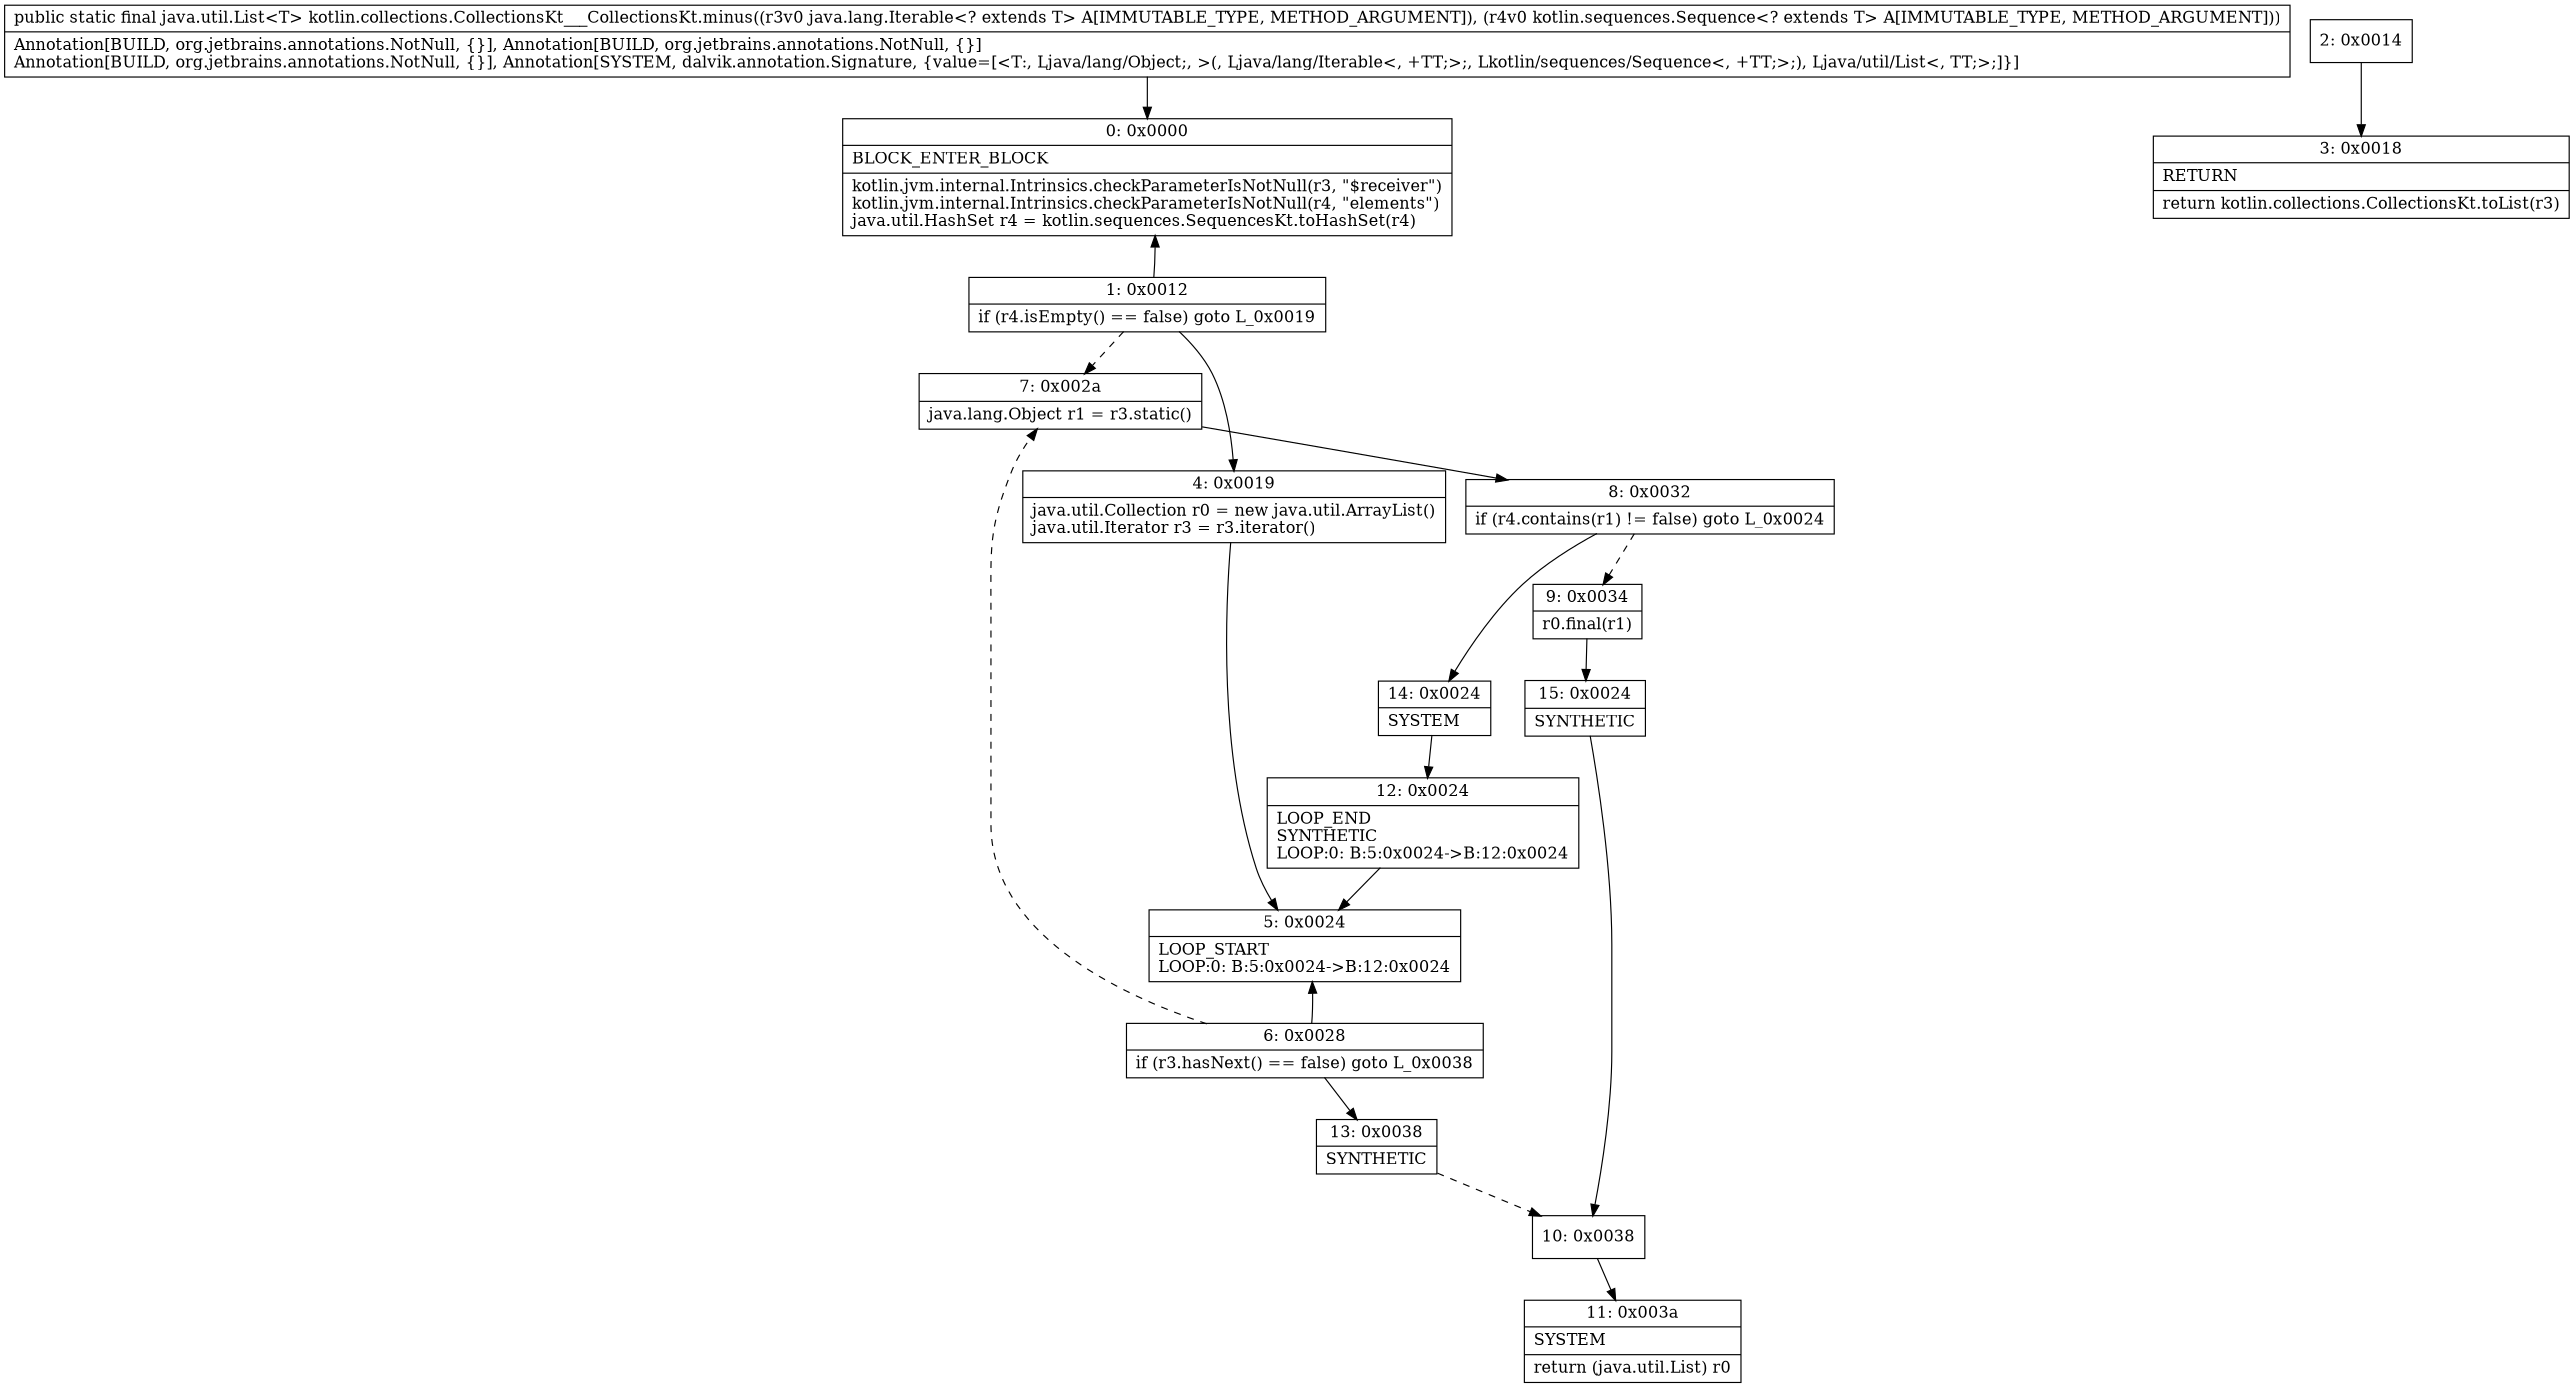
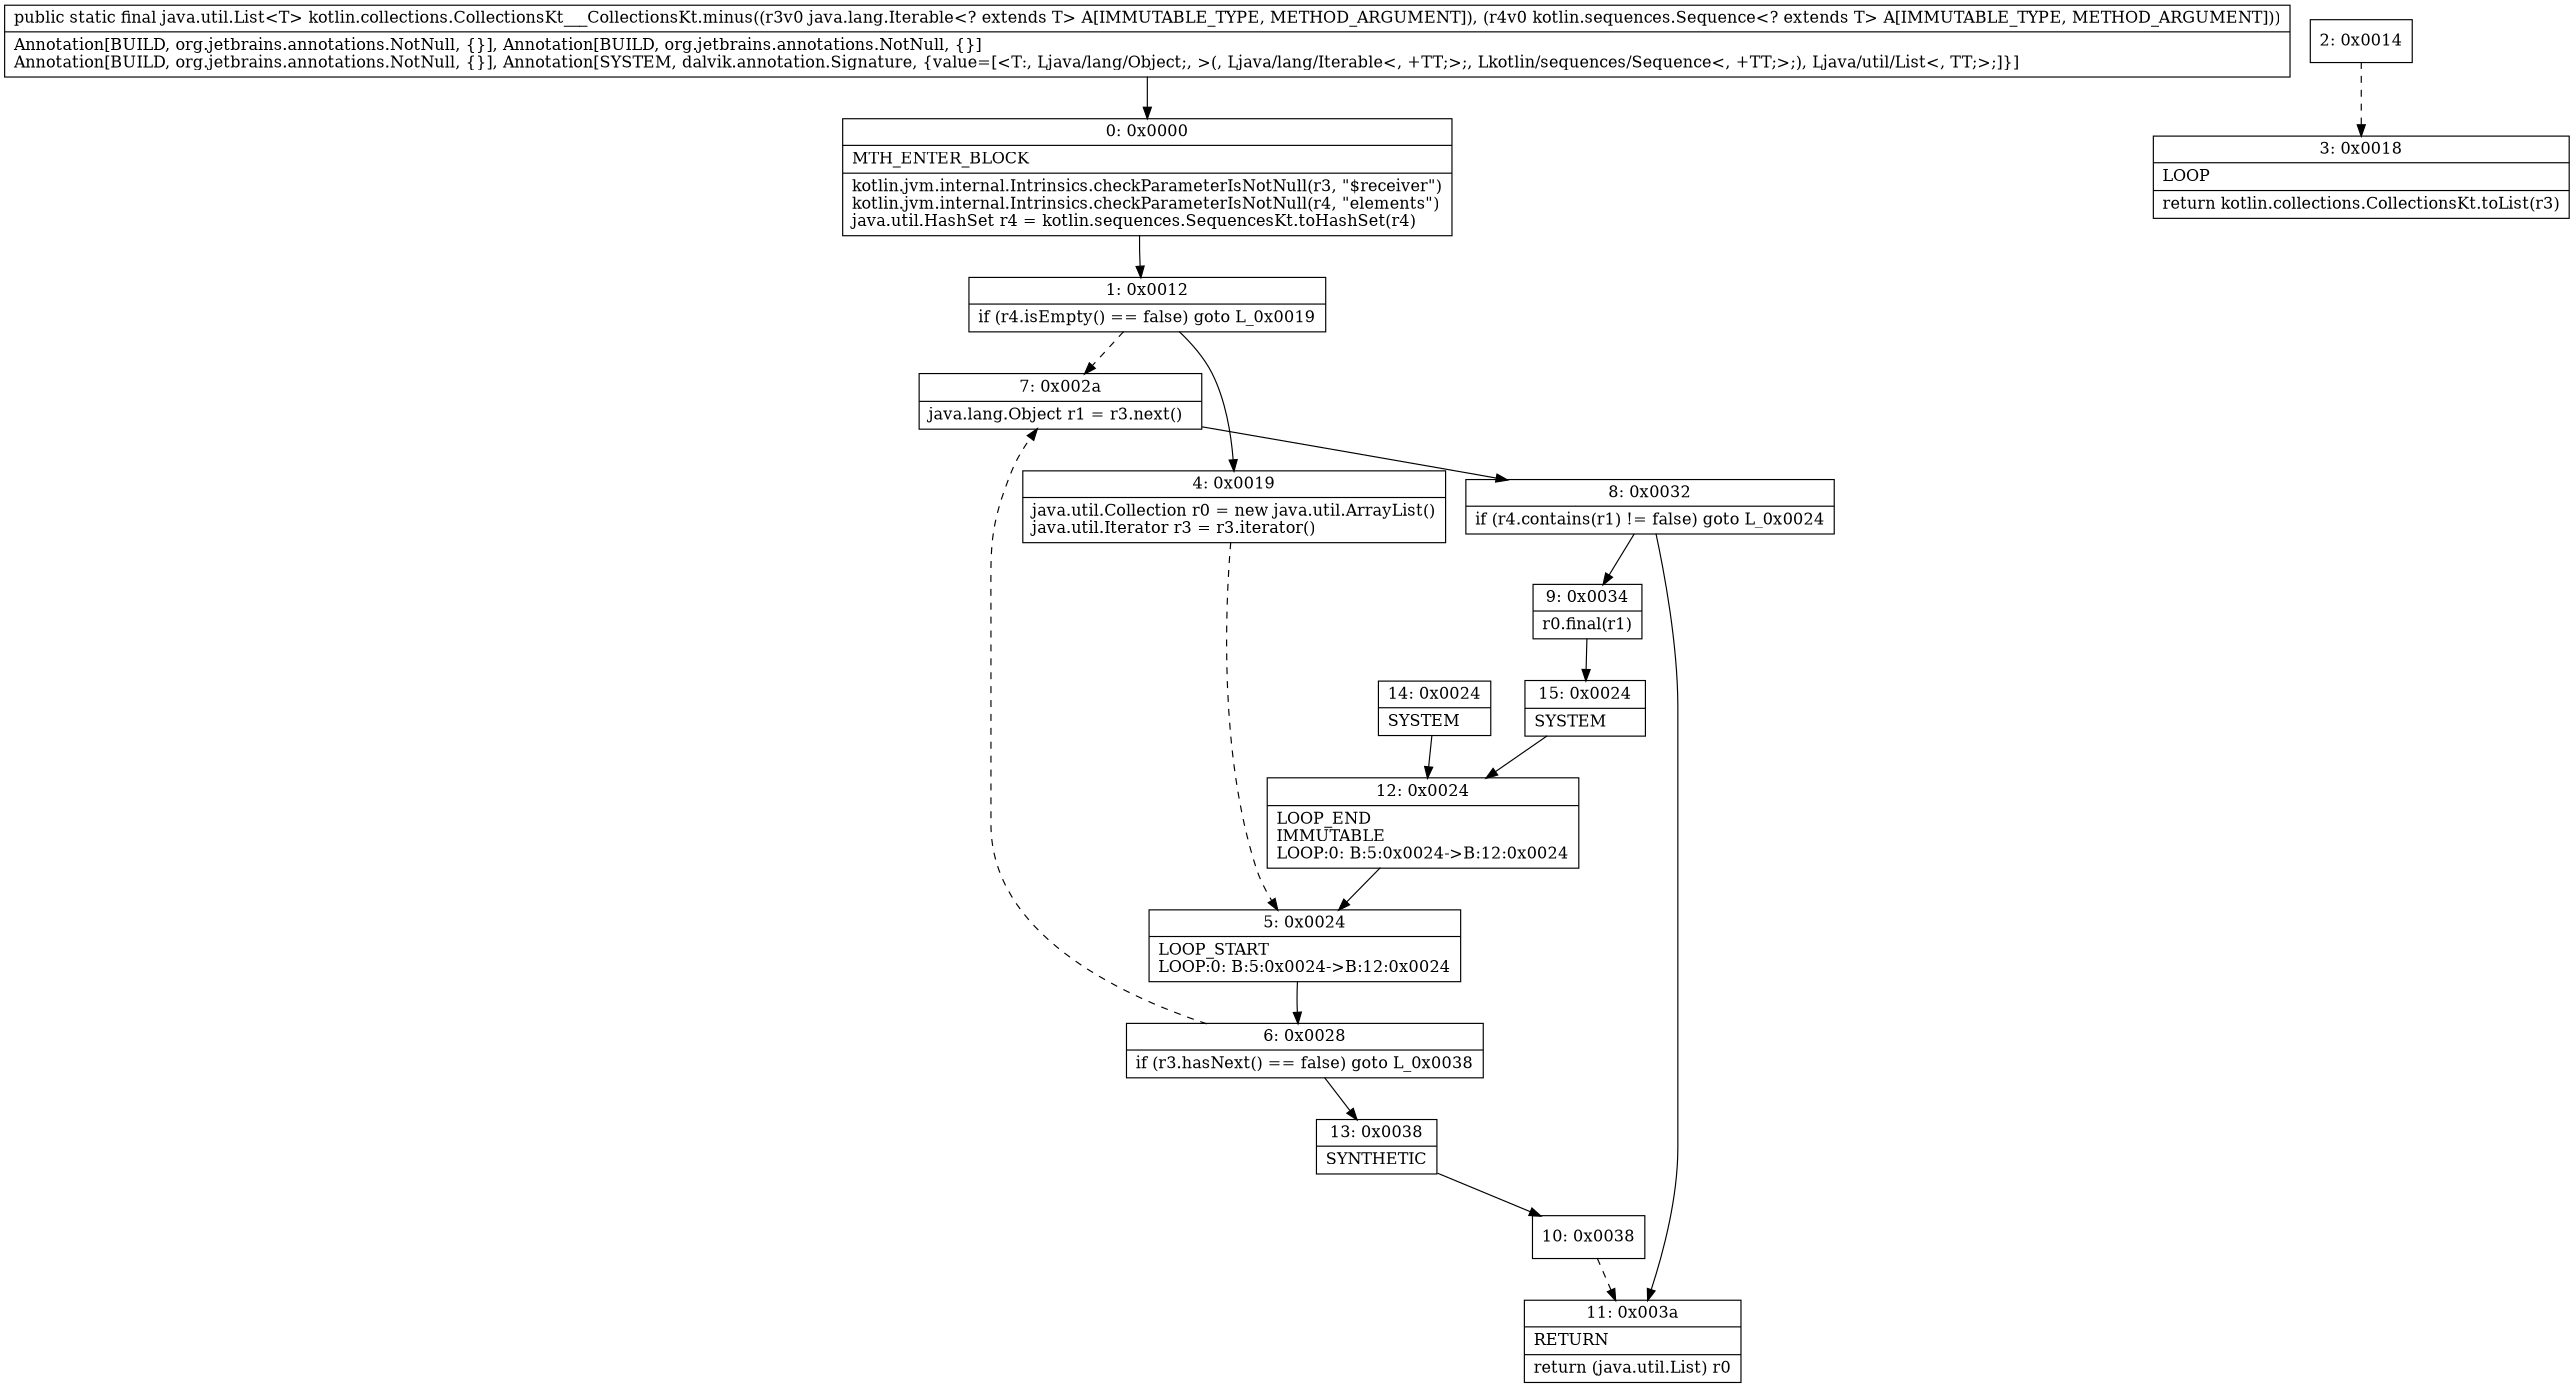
  digraph {
    node [shape=record]
-   n1 [label="{0\:\ 0x0000|BLOCK_ENTER_BLOCK\l|kotlin.jvm.internal.Intrinsics.checkParameterIsNotNull(r3, \"$receiver\")\lkotlin.jvm.internal.Intrinsics.checkParameterIsNotNull(r4, \"elements\")\ljava.util.HashSet r4 = kotlin.sequences.SequencesKt.toHashSet(r4)\l}"]
+   n1 [label="{0\:\ 0x0000|MTH_ENTER_BLOCK\l|kotlin.jvm.internal.Intrinsics.checkParameterIsNotNull(r3, \"$receiver\")\lkotlin.jvm.internal.Intrinsics.checkParameterIsNotNull(r4, \"elements\")\ljava.util.HashSet r4 = kotlin.sequences.SequencesKt.toHashSet(r4)\l}"]
    n2 [label="{1\:\ 0x0012|if (r4.isEmpty() == false) goto L_0x0019\l}"]
    n3 [label="{4\:\ 0x0019|java.util.Collection r0 = new java.util.ArrayList()\ljava.util.Iterator r3 = r3.iterator()\l}"]
-   n4 [label="{7\:\ 0x002a|java.lang.Object r1 = r3.static()\l}"]
+   n4 [label="{7\:\ 0x002a|java.lang.Object r1 = r3.next()\l}"]
    n5 [label="{2\:\ 0x0014}"]
-   n6 [label="{3\:\ 0x0018|RETURN\l|return kotlin.collections.CollectionsKt.toList(r3)\l}"]
+   n6 [label="{3\:\ 0x0018|LOOP\l|return kotlin.collections.CollectionsKt.toList(r3)\l}"]
    n7 [label="{5\:\ 0x0024|LOOP_START\lLOOP:0: B:5:0x0024\-\>B:12:0x0024\l}"]
    n8 [label="{6\:\ 0x0028|if (r3.hasNext() == false) goto L_0x0038\l}"]
    n9 [label="{13\:\ 0x0038|SYNTHETIC\l}"]
    n10 [label="{8\:\ 0x0032|if (r4.contains(r1) != false) goto L_0x0024\l}"]
    n11 [label="{10\:\ 0x0038}"]
    n12 [label="{9\:\ 0x0034|r0.final(r1)\l}"]
    n13 [label="{14\:\ 0x0024|SYSTEM\l}"]
-   n14 [label="{15\:\ 0x0024|SYNTHETIC\l}"]
-   n15 [label="{12\:\ 0x0024|LOOP_END\lSYNTHETIC\lLOOP:0: B:5:0x0024\-\>B:12:0x0024\l}"]
-   n16 [label="{11\:\ 0x003a|SYSTEM\l|return (java.util.List) r0\l}"]
+   n14 [label="{15\:\ 0x0024|SYSTEM\l}"]
+   n15 [label="{12\:\ 0x0024|LOOP_END\lIMMUTABLE\lLOOP:0: B:5:0x0024\-\>B:12:0x0024\l}"]
+   n16 [label="{11\:\ 0x003a|RETURN\l|return (java.util.List) r0\l}"]
    n17 [label="{public static final java.util.List\<T\> kotlin.collections.CollectionsKt___CollectionsKt.minus((r3v0 java.lang.Iterable\<? extends T\> A[IMMUTABLE_TYPE, METHOD_ARGUMENT]), (r4v0 kotlin.sequences.Sequence\<? extends T\> A[IMMUTABLE_TYPE, METHOD_ARGUMENT]))  | Annotation[BUILD, org.jetbrains.annotations.NotNull, \{\}], Annotation[BUILD, org.jetbrains.annotations.NotNull, \{\}]\lAnnotation[BUILD, org.jetbrains.annotations.NotNull, \{\}], Annotation[SYSTEM, dalvik.annotation.Signature, \{value=[\<T:, Ljava\/lang\/Object;, \>(, Ljava\/lang\/Iterable\<, +TT;\>;, Lkotlin\/sequences\/Sequence\<, +TT;\>;), Ljava\/util\/List\<, TT;\>;]\}]\l}"]
-   n2 -> n1
+   n1 -> n2
    n2 -> n3
    n2 -> n4 [style=dashed]
-   n3 -> n7
+   n3 -> n7 [style=dashed]
    n4 -> n10
-   n5 -> n6
-   n8 -> n7
+   n5 -> n6 [style=dashed]
+   n7 -> n8
    n8 -> n4 [style=dashed]
    n8 -> n9
-   n9 -> n11 [style=dashed]
-   n10 -> n12 [style=dashed]
-   n10 -> n13
-   n11 -> n16
+   n9 -> n11
+   n10 -> n12 [style=solid]
+   n10 -> n16
+   n11 -> n16 [style=dashed]
    n12 -> n14
    n13 -> n15
-   n14 -> n11
+   n14 -> n15
    n15 -> n7
    n17 -> n1
  }
